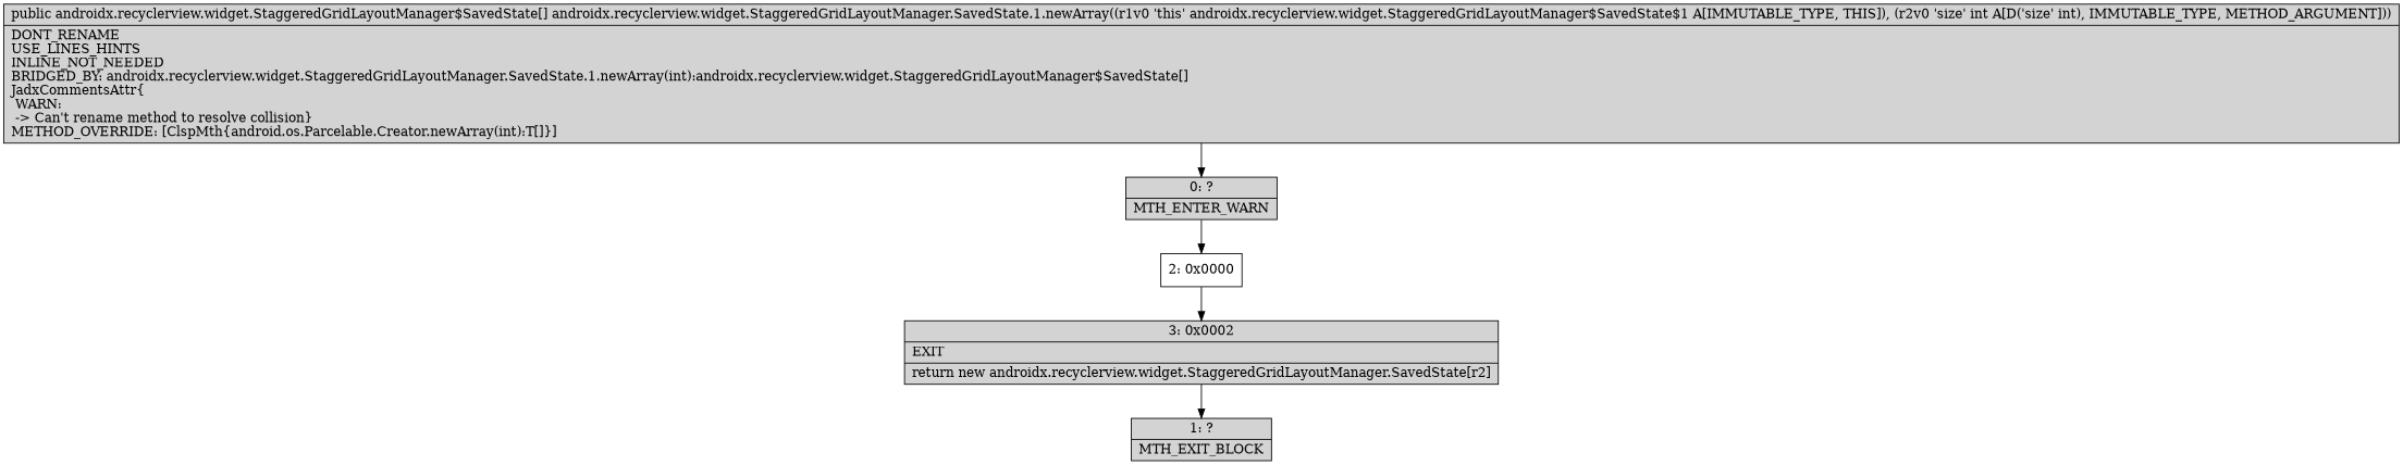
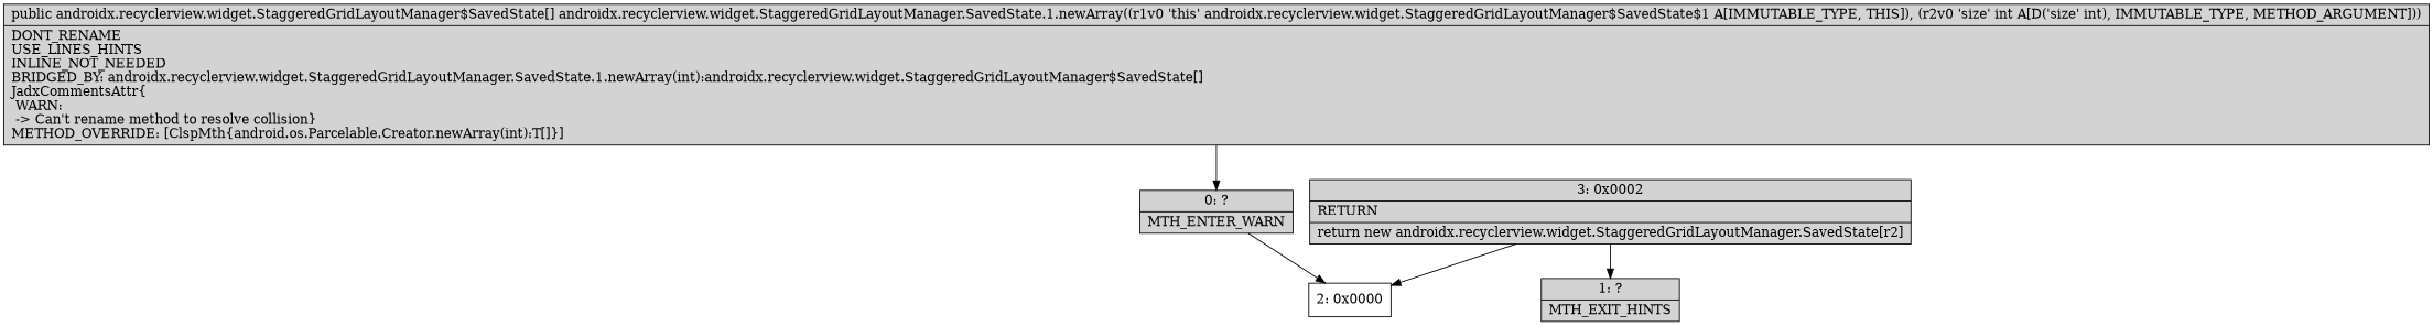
  digraph {
    node [fillcolor=lightgrey shape=record style=filled]
    n1 [label="{0\:\ ?|MTH_ENTER_WARN\l}"]
    n2 [fillcolor=white label="{2\:\ 0x0000}"]
-   n3 [label="{3\:\ 0x0002|EXIT\l|return new androidx.recyclerview.widget.StaggeredGridLayoutManager.SavedState[r2]\l}"]
-   n4 [label="{1\:\ ?|MTH_EXIT_BLOCK\l}"]
+   n3 [label="{3\:\ 0x0002|RETURN\l|return new androidx.recyclerview.widget.StaggeredGridLayoutManager.SavedState[r2]\l}"]
+   n4 [label="{1\:\ ?|MTH_EXIT_HINTS\l}"]
    n5 [label="{public androidx.recyclerview.widget.StaggeredGridLayoutManager$SavedState[] androidx.recyclerview.widget.StaggeredGridLayoutManager.SavedState.1.newArray((r1v0 'this' androidx.recyclerview.widget.StaggeredGridLayoutManager$SavedState$1 A[IMMUTABLE_TYPE, THIS]), (r2v0 'size' int A[D('size' int), IMMUTABLE_TYPE, METHOD_ARGUMENT]))  | DONT_RENAME\lUSE_LINES_HINTS\lINLINE_NOT_NEEDED\lBRIDGED_BY: androidx.recyclerview.widget.StaggeredGridLayoutManager.SavedState.1.newArray(int):androidx.recyclerview.widget.StaggeredGridLayoutManager$SavedState[]\lJadxCommentsAttr\{\l WARN: \l \-\> Can't rename method to resolve collision\}\lMETHOD_OVERRIDE: [ClspMth\{android.os.Parcelable.Creator.newArray(int):T[]\}]\l}"]
    n1 -> n2
-   n2 -> n3
+   n3 -> n2
    n3 -> n4
    n5 -> n1
  }
